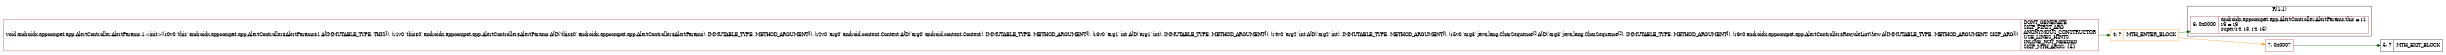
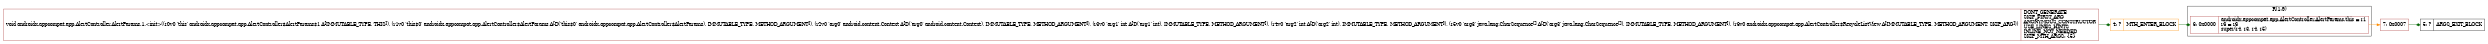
  digraph {
    rankdir=LR
    node [color=brown shape=record]
    edge [arrowhead=diamond color=darkgreen]
    n1 [label="{6\:\ 0x0000|androidx.appcompat.app.AlertController.AlertParams.this = r1\lr6 = r6\lsuper(r4, r3, r4, r5)\l}"]
    n2 [label="{7\:\ 0x0007}"]
-   n3 [color=black label="{5\:\ ?|MTH_EXIT_BLOCK\l}"]
+   n3 [color=black label="{5\:\ ?|ARGS_EXIT_BLOCK\l}"]
    n4 [color=darkorange label="{4\:\ ?|MTH_ENTER_BLOCK\l}"]
    n5 [label="{void androidx.appcompat.app.AlertController.AlertParams.1.\<init\>((r0v0 'this' androidx.appcompat.app.AlertController$AlertParams$1 A[IMMUTABLE_TYPE, THIS]), (r1v0 'this$0' androidx.appcompat.app.AlertController$AlertParams A[D('this$0' androidx.appcompat.app.AlertController$AlertParams), IMMUTABLE_TYPE, METHOD_ARGUMENT]), (r2v0 'arg0' android.content.Context A[D('arg0' android.content.Context), IMMUTABLE_TYPE, METHOD_ARGUMENT]), (r3v0 'arg1' int A[D('arg1' int), IMMUTABLE_TYPE, METHOD_ARGUMENT]), (r4v0 'arg2' int A[D('arg2' int), IMMUTABLE_TYPE, METHOD_ARGUMENT]), (r5v0 'arg3' java.lang.CharSequence[] A[D('arg3' java.lang.CharSequence[]), IMMUTABLE_TYPE, METHOD_ARGUMENT]), (r6v0 androidx.appcompat.app.AlertController$RecycleListView A[IMMUTABLE_TYPE, METHOD_ARGUMENT, SKIP_ARG]))  | DONT_GENERATE\lSKIP_FIRST_ARG\lANONYMOUS_CONSTRUCTOR\lUSE_LINES_HINTS\lINLINE_NOT_NEEDED\lSKIP_MTH_ARGS: \{5\}\l}"]
    subgraph cluster_1 {
-     label="R(1:1)"
+     label="R(1:9)"
      n1
    }
-   n4 -> n2 [arrowhead=normal color=darkorange]
+   n1 -> n2 [arrowhead=normal color=darkorange]
    n2 -> n3
    n4 -> n1
    n5 -> n4
  }
